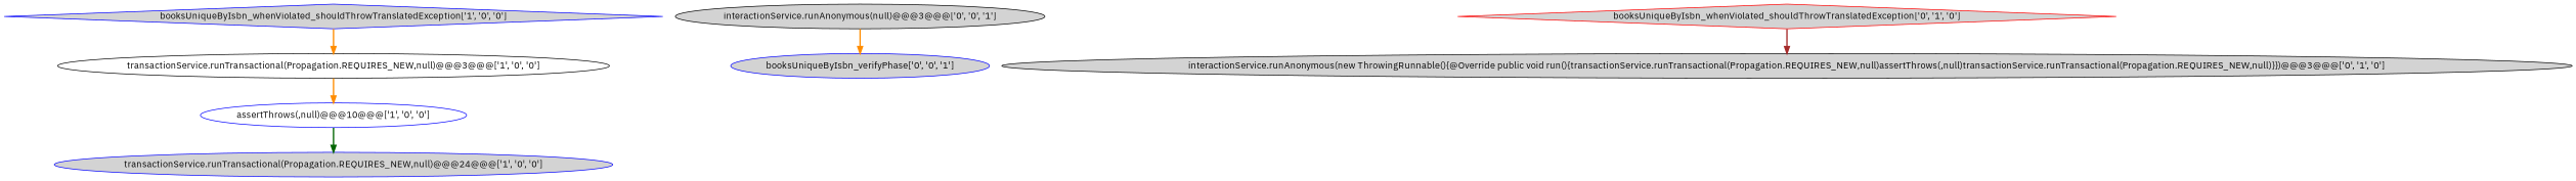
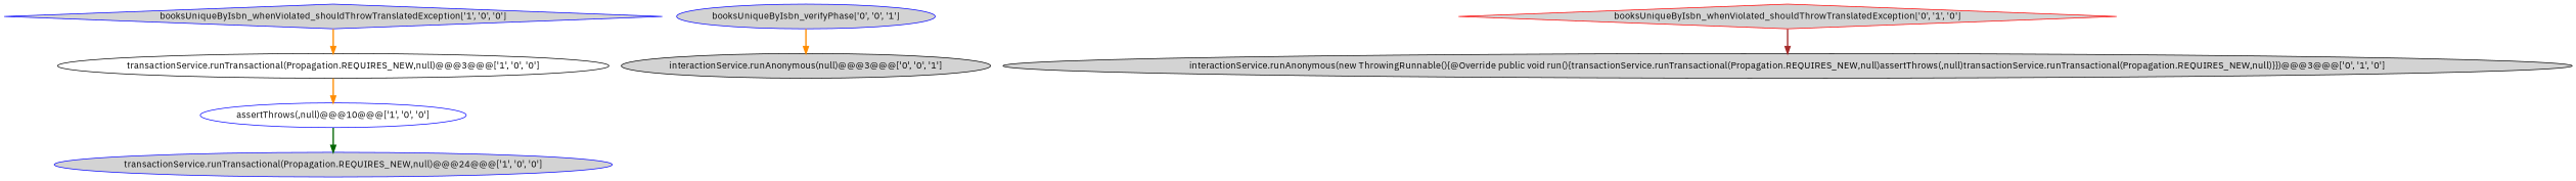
  digraph {
    fontname="IBM Plex Sans"
    node [color=blue fillcolor=lightgray fontname="IBM Plex Sans" shape=ellipse style=filled]
    edge [color=darkorange fontname="IBM Plex Sans" style=bold]
    n1 [label="booksUniqueByIsbn_whenViolated_shouldThrowTranslatedException['1', '0', '0']" shape=diamond]
    n2 [color=black fillcolor=white label="transactionService.runTransactional(Propagation.REQUIRES_NEW,null)@@@3@@@['1', '0', '0']"]
    n3 [fillcolor=white label="assertThrows(,null)@@@10@@@['1', '0', '0']"]
    n4 [color=black label="interactionService.runAnonymous(null)@@@3@@@['0', '0', '1']"]
    n5 [label="booksUniqueByIsbn_verifyPhase['0', '0', '1']"]
    n6 [color=red label="booksUniqueByIsbn_whenViolated_shouldThrowTranslatedException['0', '1', '0']" shape=diamond]
    n7 [color=black label="interactionService.runAnonymous(new ThrowingRunnable(){@Override public void run(){transactionService.runTransactional(Propagation.REQUIRES_NEW,null)assertThrows(,null)transactionService.runTransactional(Propagation.REQUIRES_NEW,null)}})@@@3@@@['0', '1', '0']"]
    n8 [label="transactionService.runTransactional(Propagation.REQUIRES_NEW,null)@@@24@@@['1', '0', '0']"]
    n1 -> n2
    n2 -> n3
    n3 -> n8 [color=darkgreen]
-   n4 -> n5
+   n5 -> n4
    n6 -> n7 [color=brown]
  }
